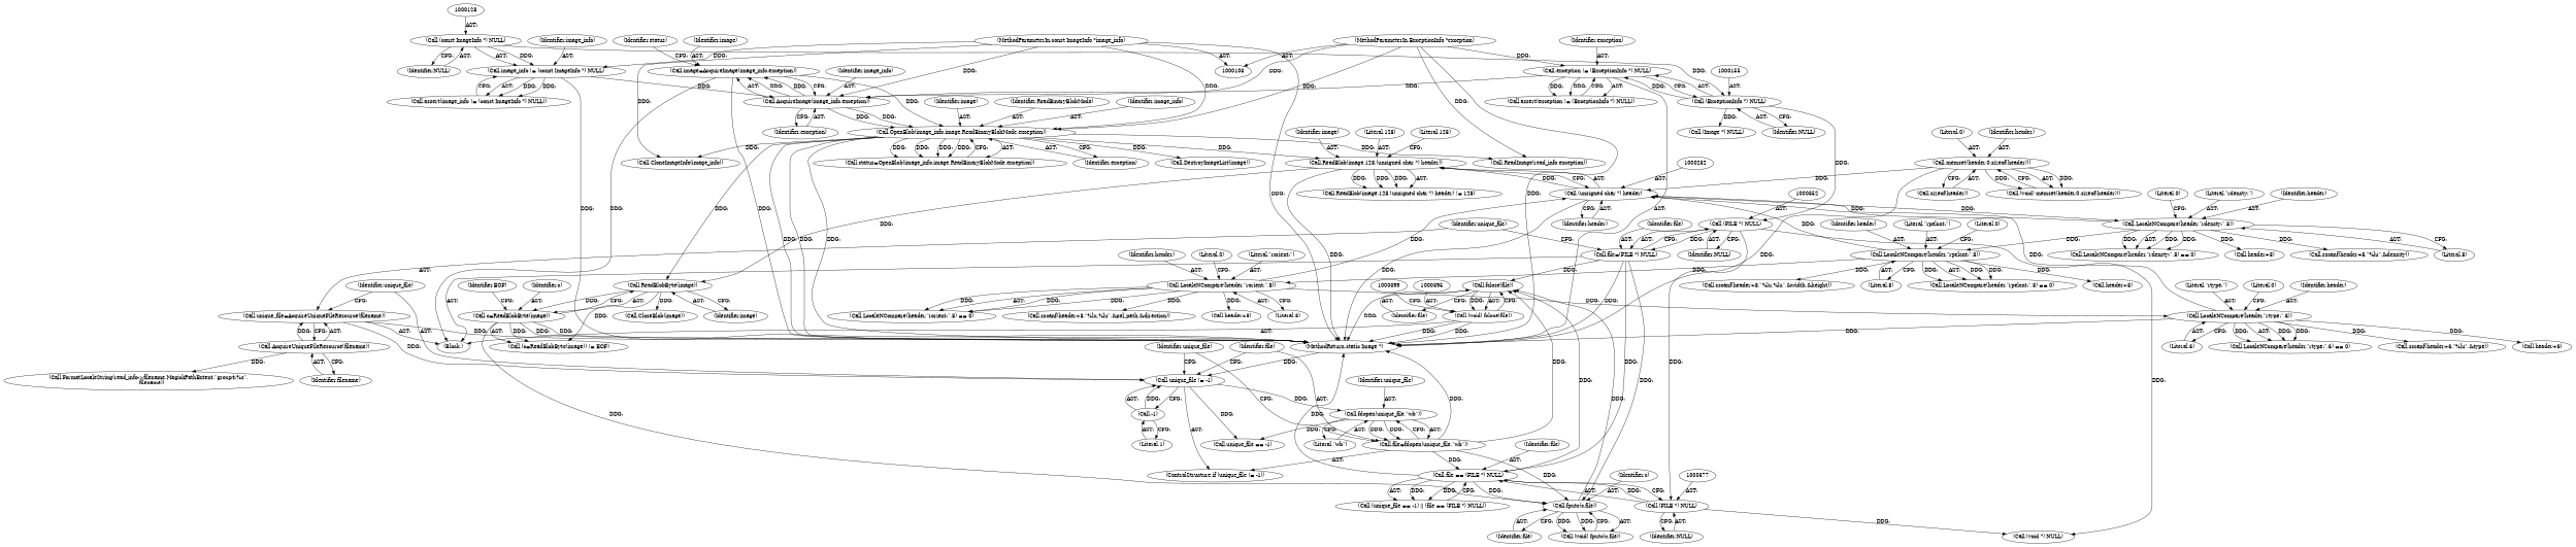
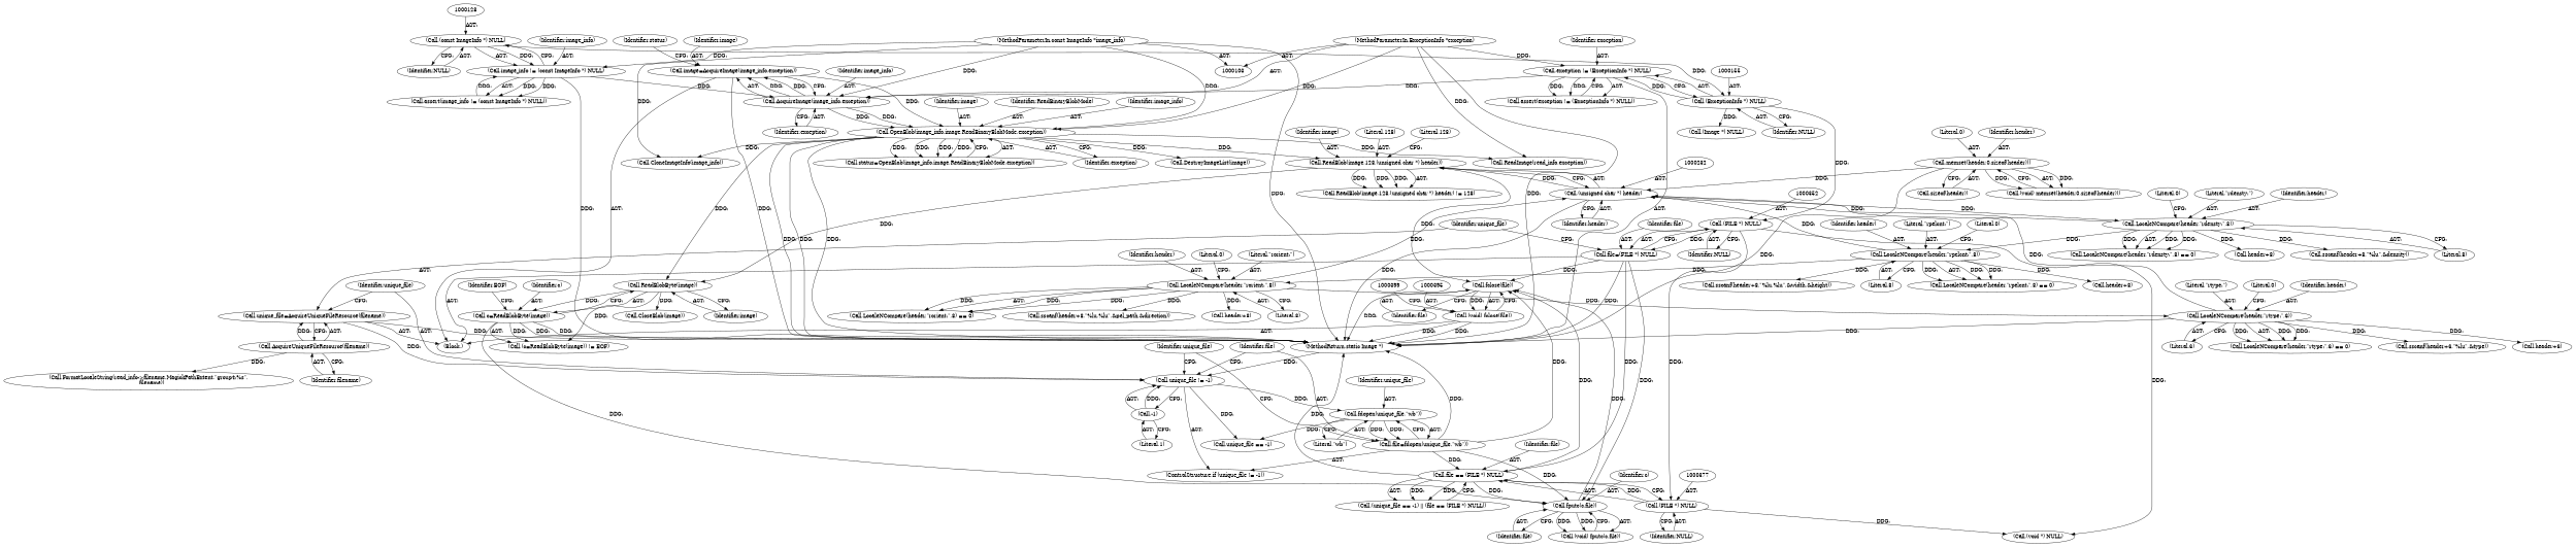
  digraph {
    n1 [label="(Call,fclose(file))"]
    n2 [label="(Call,(void) fclose(file))"]
    n3 [label="(MethodReturn,static Image *)"]
    n4 [label="(Identifier,file)"]
    n5 [label="(Block,)"]
    n6 [label="(Call,unique_file != -1)"]
    n7 [label="(Call,file == (FILE *) NULL)"]
    n8 [label="(Call,(FILE *) NULL)"]
    n9 [label="(Call,fputc(c,file))"]
    n10 [label="(Call,(unique_file == -1) || (file == (FILE *) NULL))"]
    n11 [label="(Call,(void *) NULL)"]
    n12 [label="(Identifier,NULL)"]
    n13 [label="(Identifier,file)"]
    n14 [label="(Call,(void) fputc(c,file))"]
    n15 [label="(Call,file=fdopen(unique_file,\"wb\"))"]
    n16 [label="(Call,fdopen(unique_file,\"wb\"))"]
    n17 [label="(ControlStructure,if (unique_file != -1))"]
    n18 [label="(Literal,\"wb\")"]
    n19 [label="(Call,unique_file == -1)"]
    n20 [label="(Call,-1)"]
    n21 [label="(Literal,1)"]
    n22 [label="(Call,unique_file=AcquireUniqueFileResource(filename))"]
    n23 [label="(Call,AcquireUniqueFileResource(filename))"]
    n24 [label="(Identifier,filename)"]
    n25 [label="(Call,FormatLocaleString(read_info->filename,MagickPathExtent,\"group4:%s\",\n    filename))"]
    n26 [label="(Call,file=(FILE *) NULL)"]
    n27 [label="(Call,(FILE *) NULL)"]
    n28 [label="(Identifier,NULL)"]
    n29 [label="(Call,(ExceptionInfo *) NULL)"]
    n30 [label="(Call,exception != (ExceptionInfo *) NULL)"]
    n31 [label="(Identifier,NULL)"]
    n32 [label="(Call,(Image *) NULL)"]
    n33 [label="(Call,AcquireImage(image_info,exception))"]
    n34 [label="(Call,assert(exception != (ExceptionInfo *) NULL))"]
    n35 [label="(Call,(const ImageInfo *) NULL)"]
    n36 [label="(Call,image_info != (const ImageInfo *) NULL)"]
    n37 [label="(Identifier,NULL)"]
    n38 [label="(Call,assert(image_info != (const ImageInfo *) NULL))"]
    n39 [label="(Call,c=ReadBlobByte(image))"]
    n40 [label="(Call,ReadBlobByte(image))"]
    n41 [label="(Call,(c=ReadBlobByte(image)) != EOF)"]
    n42 [label="(Identifier,image)"]
    n43 [label="(Call,CloseBlob(image))"]
    n44 [label="(Call,OpenBlob(image_info,image,ReadBinaryBlobMode,exception))"]
    n45 [label="(Call,ReadBlob(image,128,(unsigned char *) header))"]
    n46 [label="(Identifier,exception)"]
    n47 [label="(Call,DestroyImageList(image))"]
    n48 [label="(Call,status=OpenBlob(image_info,image,ReadBinaryBlobMode,exception))"]
    n49 [label="(Call,ReadImage(read_info,exception))"]
    n50 [label="(Call,CloneImageInfo(image_info))"]
    n51 [label="(Call,(unsigned char *) header)"]
    n52 [label="(Call,ReadBlob(image,128,(unsigned char *) header) != 128)"]
    n53 [label="(Call,image=AcquireImage(image_info,exception))"]
    n54 [label="(Identifier,exception)"]
    n55 [label="(MethodParameterIn,const ImageInfo *image_info)"]
    1000103
    n57 [label="(MethodParameterIn,ExceptionInfo *exception)"]
    n58 [label="(Call,LocaleNCompare(header,\"rdensty:\",8))"]
    n59 [label="(Identifier,header)"]
    n60 [label="(Call,LocaleNCompare(header,\"rpelcnt:\",8))"]
    n61 [label="(Call,header+8)"]
    n62 [label="(Call,LocaleNCompare(header,\"rdensty:\",8) == 0)"]
    n63 [label="(Call,sscanf(header+8,\"%lu\",&density))"]
    n64 [label="(Literal,8)"]
    n65 [label="(Call,LocaleNCompare(header,\"rtype:\",6))"]
    n66 [label="(Call,sscanf(header+6,\"%lu\",&type))"]
    n67 [label="(Call,LocaleNCompare(header,\"rtype:\",6) == 0)"]
    n68 [label="(Call,header+6)"]
    n69 [label="(Literal,6)"]
    n70 [label="(Call,LocaleNCompare(header,\"rorient:\",8))"]
    n71 [label="(Call,sscanf(header+8,\"%lu,%lu\",&pel_path,&direction))"]
    n72 [label="(Call,header+8)"]
    n73 [label="(Call,LocaleNCompare(header,\"rorient:\",8) == 0)"]
    n74 [label="(Literal,8)"]
    n75 [label="(Call,header+8)"]
    n76 [label="(Literal,8)"]
    n77 [label="(Call,sscanf(header+8,\"%lu,%lu\",&width,&height))"]
    n78 [label="(Call,LocaleNCompare(header,\"rpelcnt:\",8) == 0)"]
    n79 [label="(Call,memset(header,0,sizeof(header)))"]
    n80 [label="(Call,(void) memset(header,0,sizeof(header)))"]
    n81 [label="(Call,sizeof(header))"]
    n82 [label="(Identifier,unique_file)"]
    n83 [label="(Literal,0)"]
    n84 [label="(Identifier,c)"]
    n85 [label="(Identifier,header)"]
    n86 [label="(Identifier,unique_file)"]
    n87 [label="(Literal,0)"]
    n88 [label="(Identifier,image)"]
    n89 [label="(Literal,128)"]
    n90 [label="(Identifier,unique_file)"]
    n91 [label="(Identifier,image)"]
    n92 [label="(Identifier,image_info)"]
    n93 [label="(Identifier,file)"]
    n94 [label="(Identifier,file)"]
    n95 [label="(Identifier,image)"]
    n96 [label="(Identifier,c)"]
    n97 [label="(Identifier,header)"]
    n98 [label="(Identifier,file)"]
    n99 [label="(Literal,0)"]
    n100 [label="(Identifier,image_info)"]
    n101 [label="(Literal,0)"]
    n102 [label="(Identifier,header)"]
    n103 [label="(Identifier,status)"]
    n104 [label="(Literal,\"rdensty:\")"]
    n105 [label="(Identifier,header)"]
    n106 [label="(Identifier,exception)"]
    n107 [label="(Literal,128)"]
    n108 [label="(Identifier,EOF)"]
    n109 [label="(Identifier,header)"]
    n110 [label="(Literal,\"rpelcnt:\")"]
    n111 [label="(Literal,\"rtype:\")"]
    n112 [label="(Identifier,ReadBinaryBlobMode)"]
    n113 [label="(Identifier,unique_file)"]
    n114 [label="(Literal,\"rorient:\")"]
    n115 [label="(Literal,0)"]
    n116 [label="(Identifier,image_info)"]
    1000352
    1000155
    1000128
    1000377
    1000232
    1000395
    1000399
    n1 -> n2 [label="AST: "]
    n1 -> n2 [label="DDG: "]
    n1 -> n3 [label="DDG: "]
    n1 -> n4 [label="CFG: "]
    n2 -> n1 [label="CFG: "]
    n2 -> n3 [label="DDG: "]
    n2 -> n3 [label="DDG: "]
    n2 -> n5 [label="AST: "]
    n3 -> n6 [label="DDG: "]
    n4 -> n1 [label="AST: "]
    n6 -> n16 [label="DDG: "]
    n6 -> n17 [label="AST: "]
    n6 -> n19 [label="DDG: "]
    n6 -> n20 [label="CFG: "]
    n7 -> n1 [label="DDG: "]
    n7 -> n3 [label="DDG: "]
    n7 -> n8 [label="CFG: "]
    n7 -> n9 [label="DDG: "]
    n7 -> n10 [label="AST: "]
    n7 -> n10 [label="DDG: "]
    n7 -> n10 [label="DDG: "]
    n8 -> n7 [label="AST: "]
    n8 -> n7 [label="DDG: "]
    n8 -> n11 [label="DDG: "]
    n8 -> n12 [label="CFG: "]
    n9 -> n1 [label="DDG: "]
    n9 -> n13 [label="CFG: "]
    n9 -> n14 [label="AST: "]
    n9 -> n14 [label="DDG: "]
    n9 -> n14 [label="DDG: "]
    n10 -> n7 [label="CFG: "]
    n12 -> n8 [label="AST: "]
    n13 -> n9 [label="AST: "]
    n14 -> n9 [label="CFG: "]
    n15 -> n1 [label="DDG: "]
    n15 -> n3 [label="DDG: "]
    n15 -> n7 [label="DDG: "]
    n15 -> n9 [label="DDG: "]
    n15 -> n16 [label="CFG: "]
    n15 -> n17 [label="AST: "]
    n16 -> n15 [label="AST: "]
    n16 -> n15 [label="DDG: "]
    n16 -> n15 [label="DDG: "]
    n16 -> n18 [label="CFG: "]
    n16 -> n19 [label="DDG: "]
    n18 -> n16 [label="AST: "]
    n20 -> n6 [label="AST: "]
    n20 -> n6 [label="DDG: "]
    n20 -> n21 [label="CFG: "]
    n21 -> n20 [label="AST: "]
    n22 -> n3 [label="DDG: "]
    n22 -> n5 [label="AST: "]
    n22 -> n6 [label="DDG: "]
    n22 -> n23 [label="CFG: "]
    n23 -> n22 [label="AST: "]
    n23 -> n22 [label="DDG: "]
    n23 -> n24 [label="CFG: "]
    n23 -> n25 [label="DDG: "]
    n24 -> n23 [label="AST: "]
    n26 -> n1 [label="DDG: "]
    n26 -> n3 [label="DDG: "]
    n26 -> n5 [label="AST: "]
    n26 -> n7 [label="DDG: "]
    n26 -> n9 [label="DDG: "]
    n26 -> n27 [label="CFG: "]
    n27 -> n8 [label="DDG: "]
    n27 -> n11 [label="DDG: "]
    n27 -> n26 [label="AST: "]
    n27 -> n26 [label="DDG: "]
    n27 -> n28 [label="CFG: "]
    n28 -> n27 [label="AST: "]
    n29 -> n27 [label="DDG: "]
    n29 -> n30 [label="AST: "]
    n29 -> n30 [label="DDG: "]
    n29 -> n31 [label="CFG: "]
    n29 -> n32 [label="DDG: "]
    n30 -> n3 [label="AST: "]
    n30 -> n29 [label="CFG: "]
    n30 -> n33 [label="DDG: "]
    n30 -> n34 [label="AST: "]
    n30 -> n34 [label="DDG: "]
    n30 -> n34 [label="DDG: "]
    n31 -> n29 [label="AST: "]
    n33 -> n44 [label="DDG: "]
    n33 -> n44 [label="DDG: "]
    n33 -> n53 [label="AST: "]
    n33 -> n53 [label="DDG: "]
    n33 -> n53 [label="DDG: "]
    n33 -> n54 [label="CFG: "]
    n34 -> n30 [label="CFG: "]
    n35 -> n29 [label="DDG: "]
    n35 -> n36 [label="AST: "]
    n35 -> n36 [label="DDG: "]
    n35 -> n37 [label="CFG: "]
    n36 -> n3 [label="DDG: "]
    n36 -> n33 [label="DDG: "]
+   n36 -> n35 [label="CFG: "]
    n36 -> n38 [label="AST: "]
    n36 -> n38 [label="DDG: "]
    n36 -> n38 [label="DDG: "]
    n37 -> n35 [label="AST: "]
-   n38 -> n36 [label="CFG: "]
+   n38 -> n36 [label="DDG: "]
    n39 -> n3 [label="DDG: "]
    n39 -> n3 [label="DDG: "]
    n39 -> n9 [label="DDG: "]
    n39 -> n40 [label="CFG: "]
    n39 -> n41 [label="AST: "]
    n39 -> n41 [label="DDG: "]
    n40 -> n39 [label="AST: "]
    n40 -> n39 [label="DDG: "]
    n40 -> n41 [label="DDG: "]
    n40 -> n42 [label="CFG: "]
    n40 -> n43 [label="DDG: "]
    n42 -> n40 [label="AST: "]
    n44 -> n3 [label="DDG: "]
    n44 -> n3 [label="DDG: "]
    n44 -> n3 [label="DDG: "]
    n44 -> n40 [label="DDG: "]
    n44 -> n45 [label="DDG: "]
    n44 -> n46 [label="CFG: "]
    n44 -> n47 [label="DDG: "]
    n44 -> n48 [label="AST: "]
    n44 -> n48 [label="DDG: "]
    n44 -> n48 [label="DDG: "]
    n44 -> n48 [label="DDG: "]
    n44 -> n48 [label="DDG: "]
    n44 -> n49 [label="DDG: "]
    n44 -> n50 [label="DDG: "]
-   n45 -> n3 [label="DDG: "]
+   n45 -> n1 [label="DDG: "]
    n45 -> n40 [label="DDG: "]
    n45 -> n51 [label="CFG: "]
    n45 -> n52 [label="AST: "]
    n45 -> n52 [label="DDG: "]
    n45 -> n52 [label="DDG: "]
    n45 -> n52 [label="DDG: "]
    n46 -> n44 [label="AST: "]
    n48 -> n44 [label="CFG: "]
    n51 -> n3 [label="DDG: "]
    n51 -> n45 [label="AST: "]
    n51 -> n45 [label="DDG: "]
    n51 -> n58 [label="DDG: "]
    n51 -> n59 [label="CFG: "]
    n53 -> n3 [label="DDG: "]
-   n53 -> n5 [label="DDG: "]
+   n53 -> n5 [label="AST: "]
    n53 -> n33 [label="CFG: "]
    n53 -> n44 [label="DDG: "]
    n54 -> n33 [label="AST: "]
    n55 -> n3 [label="DDG: "]
    n55 -> n33 [label="DDG: "]
    n55 -> n36 [label="DDG: "]
    n55 -> n44 [label="DDG: "]
    n55 -> n50 [label="DDG: "]
    n55 -> 1000103 [label="AST: "]
    n57 -> n3 [label="DDG: "]
    n57 -> n30 [label="DDG: "]
-   n57 -> n33 [label="DDG: "]
+   n57 -> n33 [label="AST: "]
    n57 -> n44 [label="DDG: "]
    n57 -> n49 [label="DDG: "]
    n57 -> 1000103 [label="AST: "]
    n58 -> n51 [label="DDG: "]
    n58 -> n60 [label="DDG: "]
    n58 -> n61 [label="DDG: "]
    n58 -> n62 [label="AST: "]
    n58 -> n62 [label="DDG: "]
    n58 -> n62 [label="DDG: "]
    n58 -> n62 [label="DDG: "]
    n58 -> n63 [label="DDG: "]
    n58 -> n64 [label="CFG: "]
    n59 -> n51 [label="AST: "]
    n60 -> n51 [label="DDG: "]
    n60 -> n70 [label="DDG: "]
    n60 -> n75 [label="DDG: "]
    n60 -> n76 [label="CFG: "]
    n60 -> n77 [label="DDG: "]
    n60 -> n78 [label="AST: "]
    n60 -> n78 [label="DDG: "]
    n60 -> n78 [label="DDG: "]
    n60 -> n78 [label="DDG: "]
    n64 -> n58 [label="AST: "]
    n65 -> n3 [label="DDG: "]
    n65 -> n51 [label="DDG: "]
    n65 -> n66 [label="DDG: "]
    n65 -> n67 [label="AST: "]
    n65 -> n67 [label="DDG: "]
    n65 -> n67 [label="DDG: "]
    n65 -> n67 [label="DDG: "]
    n65 -> n68 [label="DDG: "]
    n65 -> n69 [label="CFG: "]
    n69 -> n65 [label="AST: "]
    n70 -> n51 [label="DDG: "]
    n70 -> n65 [label="DDG: "]
    n70 -> n71 [label="DDG: "]
    n70 -> n72 [label="DDG: "]
    n70 -> n73 [label="AST: "]
    n70 -> n73 [label="DDG: "]
    n70 -> n73 [label="DDG: "]
    n70 -> n73 [label="DDG: "]
    n70 -> n74 [label="CFG: "]
    n74 -> n70 [label="AST: "]
    n76 -> n60 [label="AST: "]
    n79 -> n3 [label="DDG: "]
    n79 -> n51 [label="DDG: "]
    n79 -> n80 [label="AST: "]
    n79 -> n80 [label="DDG: "]
    n79 -> n80 [label="DDG: "]
    n79 -> n81 [label="CFG: "]
    n80 -> n79 [label="CFG: "]
    n81 -> n79 [label="AST: "]
    n82 -> n6 [label="CFG: "]
    n82 -> n15 [label="CFG: "]
    n83 -> n58 [label="CFG: "]
    n84 -> n9 [label="AST: "]
    n85 -> n79 [label="AST: "]
    n86 -> n6 [label="AST: "]
    n86 -> n22 [label="CFG: "]
    n87 -> n79 [label="AST: "]
    n88 -> n45 [label="AST: "]
    n89 -> n45 [label="AST: "]
    n90 -> n16 [label="AST: "]
    n91 -> n44 [label="AST: "]
    n92 -> n33 [label="AST: "]
    n93 -> n6 [label="CFG: "]
    n93 -> n15 [label="AST: "]
    n94 -> n26 [label="AST: "]
    n95 -> n53 [label="AST: "]
    n96 -> n39 [label="AST: "]
    n97 -> n70 [label="AST: "]
    n98 -> n7 [label="AST: "]
    n99 -> n70 [label="CFG: "]
    n100 -> n36 [label="AST: "]
    n101 -> n60 [label="CFG: "]
    n102 -> n65 [label="AST: "]
    n103 -> n53 [label="CFG: "]
    n104 -> n58 [label="AST: "]
    n105 -> n60 [label="AST: "]
    n106 -> n30 [label="AST: "]
    n107 -> n45 [label="CFG: "]
    n108 -> n39 [label="CFG: "]
    n109 -> n58 [label="AST: "]
    n110 -> n60 [label="AST: "]
    n111 -> n65 [label="AST: "]
    n112 -> n44 [label="AST: "]
    n113 -> n22 [label="AST: "]
    n113 -> n26 [label="CFG: "]
    n114 -> n70 [label="AST: "]
    n115 -> n65 [label="CFG: "]
    n116 -> n44 [label="AST: "]
    1000352 -> n27 [label="AST: "]
    1000155 -> n29 [label="AST: "]
    1000128 -> n35 [label="AST: "]
    1000377 -> n8 [label="AST: "]
    1000232 -> n51 [label="AST: "]
    1000395 -> n2 [label="AST: "]
    1000399 -> n2 [label="CFG: "]
  }
